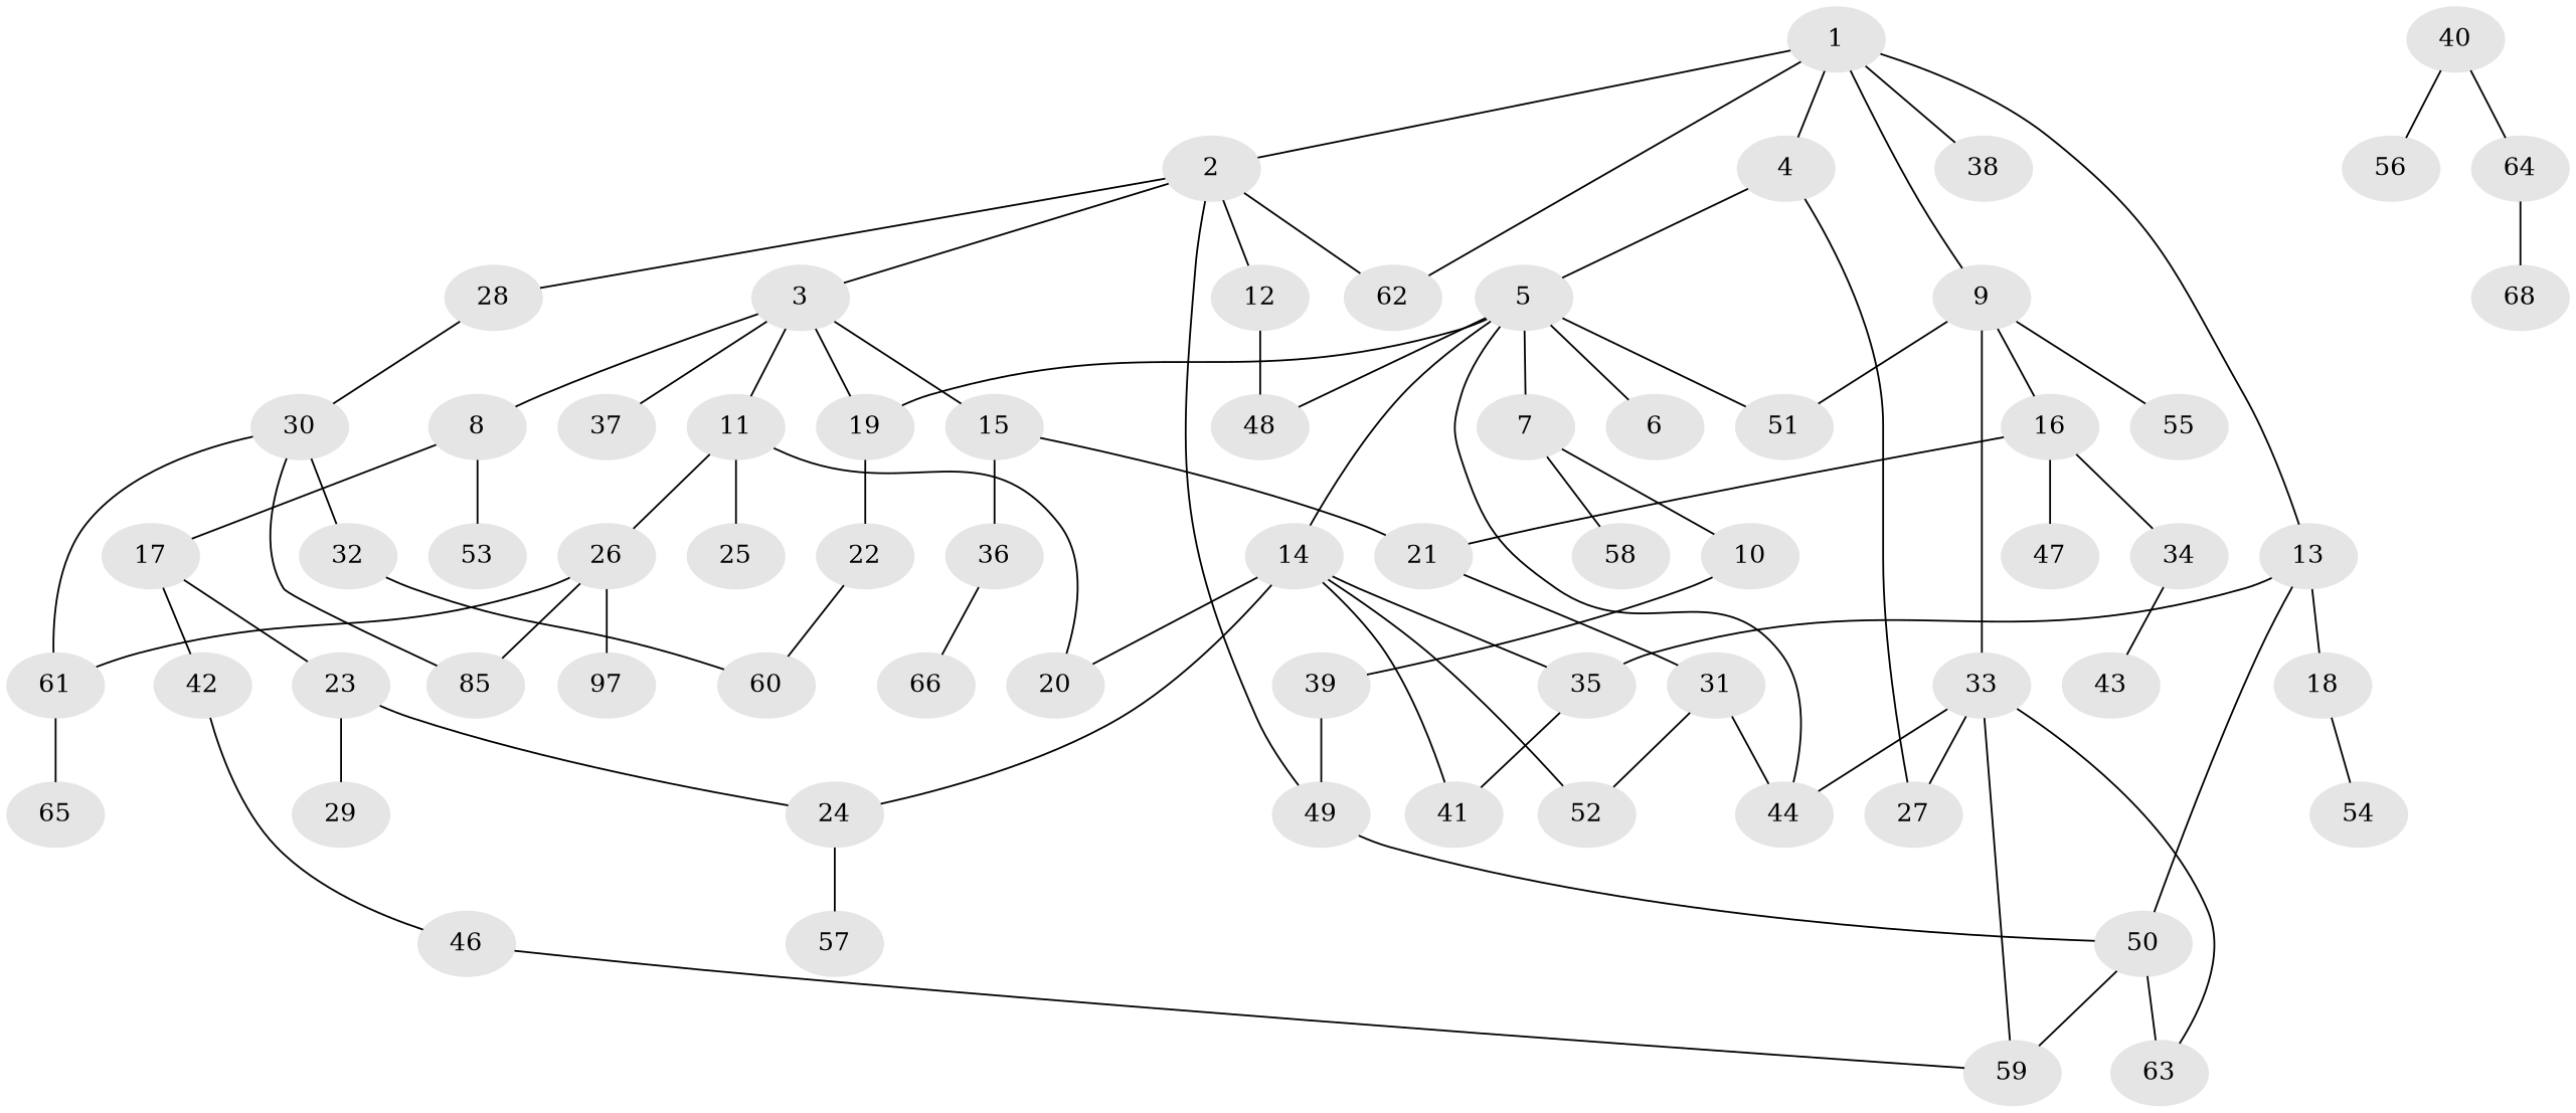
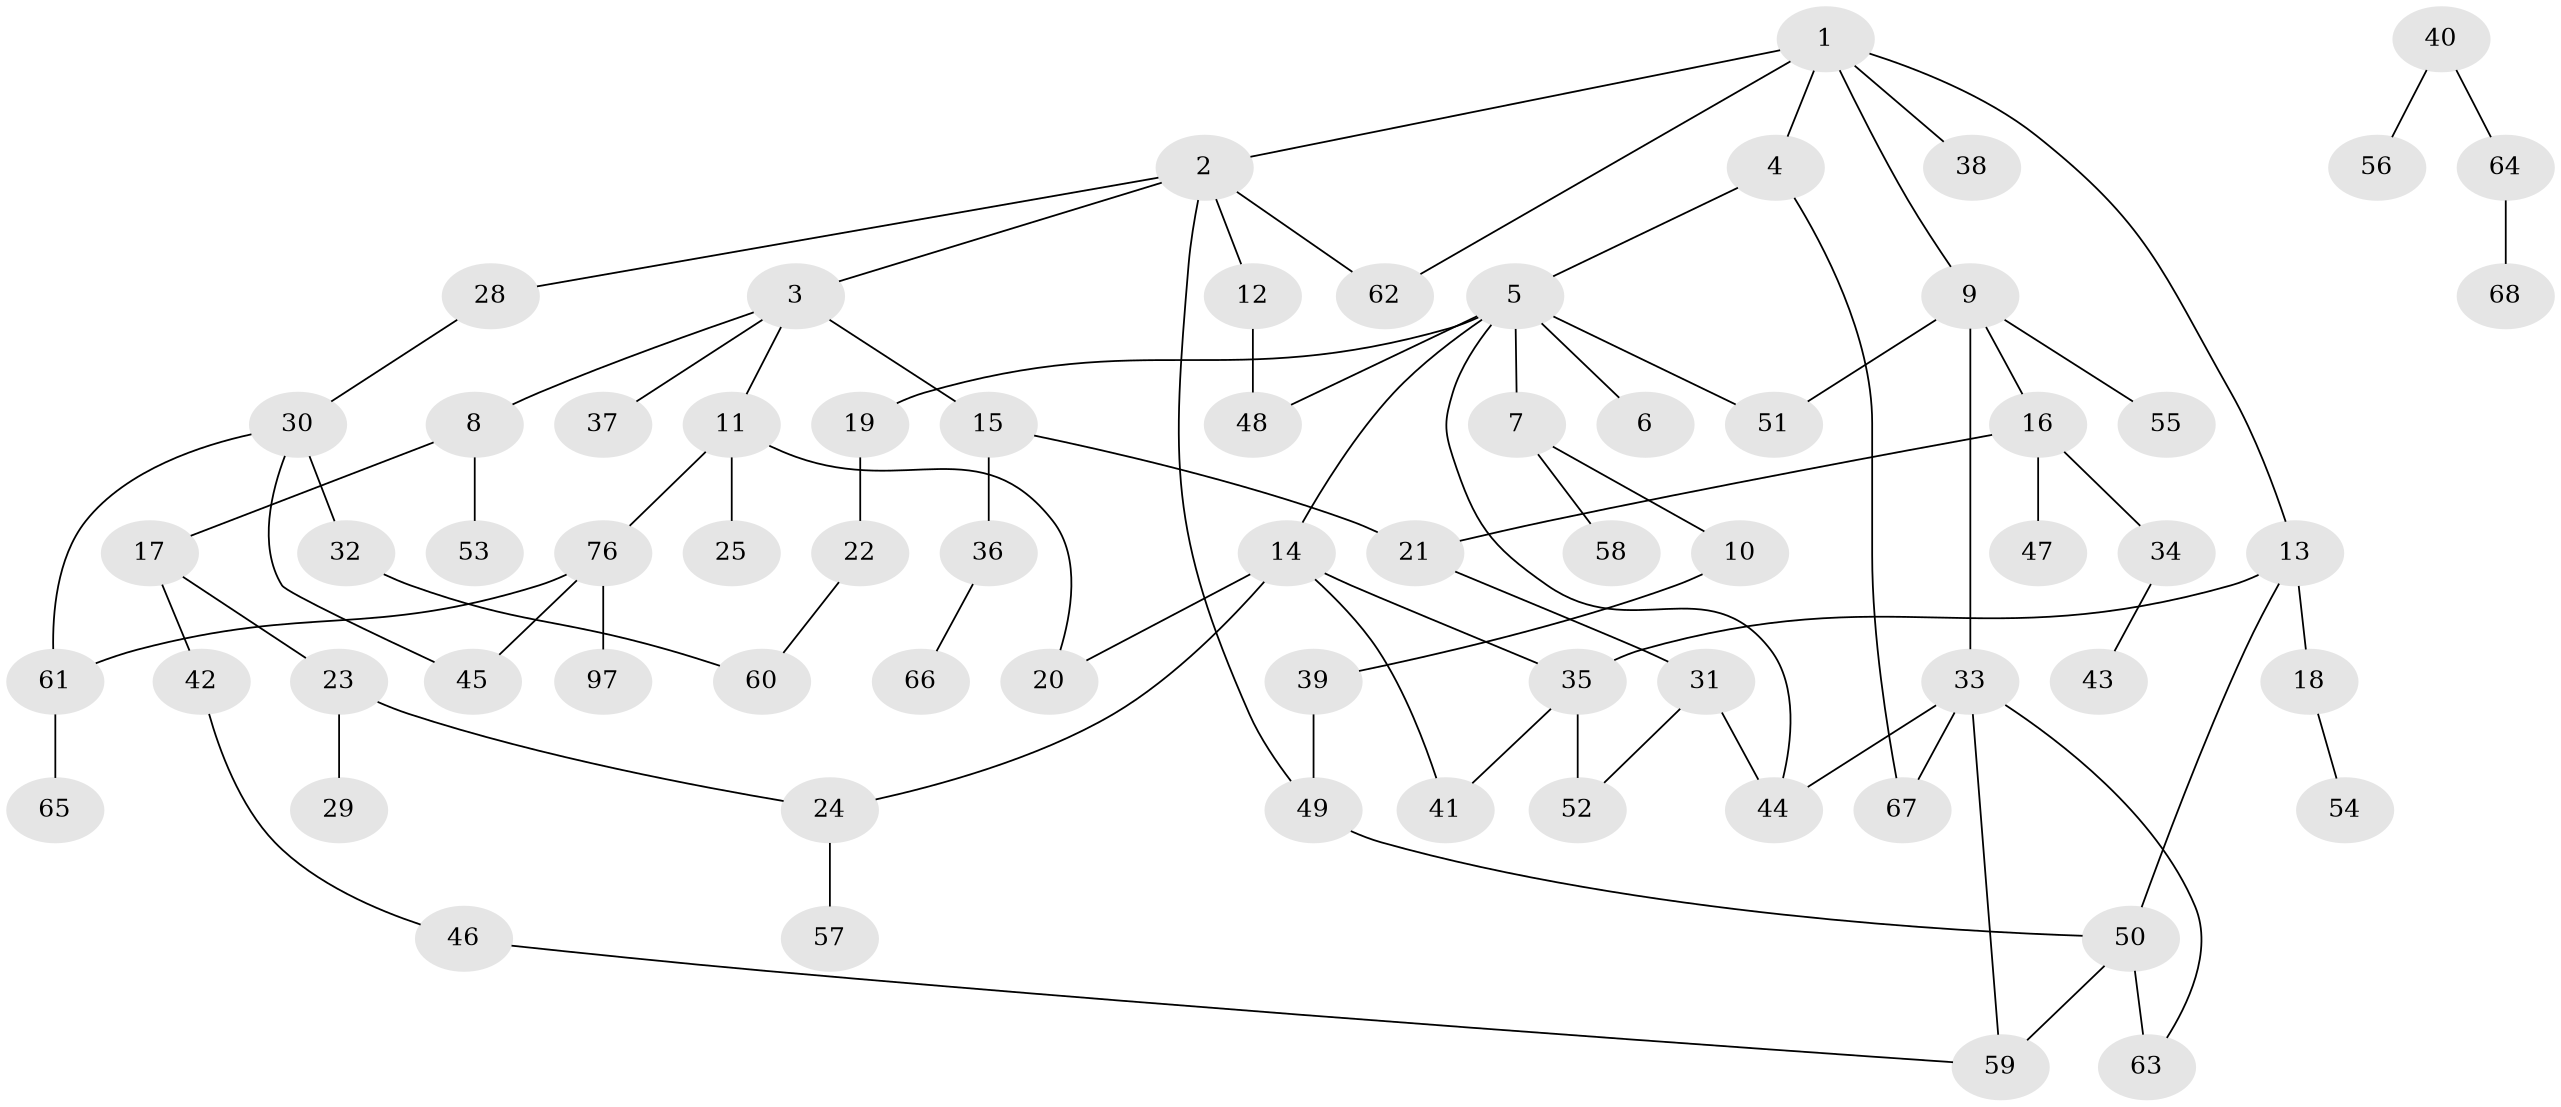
  graph {
    node [color=gray90 style=filled]
    1
    2
    4
    9
    13
    38
    62
    3
    12
    28
    49
    5
-   67 [label=27]
+   67
    51
    16
    33
    55
    18
    35
    50
    8
    11
    15
    19
    37
    48
    30
    17
    53
    20
    25
-   26
+   26 [label=76]
    21
    36
    22
    6
    7
    14
    44
    10
    58
    24
    41
    52
    39
    23
    42
    34
    47
    59
    63
    57
    n53 [label=97]
    61
-   45 [label=85]
+   45
    54
    31
    66
    43
    29
    46
    60
    40
    56
    64
    65
    32
    68
    1 -- 2
    1 -- 4
    1 -- 9
    1 -- 13
    1 -- 38
    1 -- 62
    2 -- 62
    2 -- 3
    2 -- 12
    2 -- 28
    2 -- 49
    4 -- 5
    4 -- 67
    9 -- 51
    9 -- 16
    9 -- 33
    9 -- 55
    13 -- 18
    13 -- 35
    13 -- 50
    3 -- 8
    3 -- 11
    3 -- 15
-   3 -- 19
    3 -- 37
    12 -- 48
    28 -- 30
    49 -- 50
    5 -- 51
    5 -- 19
    5 -- 48
    5 -- 6
    5 -- 7
    5 -- 14
    5 -- 44
    16 -- 21
    16 -- 34
    16 -- 47
    33 -- 67
    33 -- 44
    33 -- 59
    33 -- 63
    18 -- 54
    35 -- 41
    50 -- 59
    50 -- 63
    8 -- 17
    8 -- 53
    11 -- 20
    11 -- 25
    11 -- 26
    15 -- 21
    15 -- 36
    19 -- 22
    30 -- 61
    30 -- 45
    30 -- 32
    17 -- 23
    17 -- 42
    26 -- n53
    26 -- 61
    26 -- 45
    21 -- 31
    36 -- 66
    22 -- 60
    7 -- 10
    7 -- 58
    14 -- 35
    14 -- 20
    14 -- 24
    14 -- 41
-   14 -- 52
+   35 -- 52
    10 -- 39
    24 -- 57
    39 -- 49
    23 -- 24
    23 -- 29
    42 -- 46
    34 -- 43
    61 -- 65
    31 -- 44
    31 -- 52
    46 -- 59
    40 -- 56
    40 -- 64
    64 -- 68
    32 -- 60
  }
